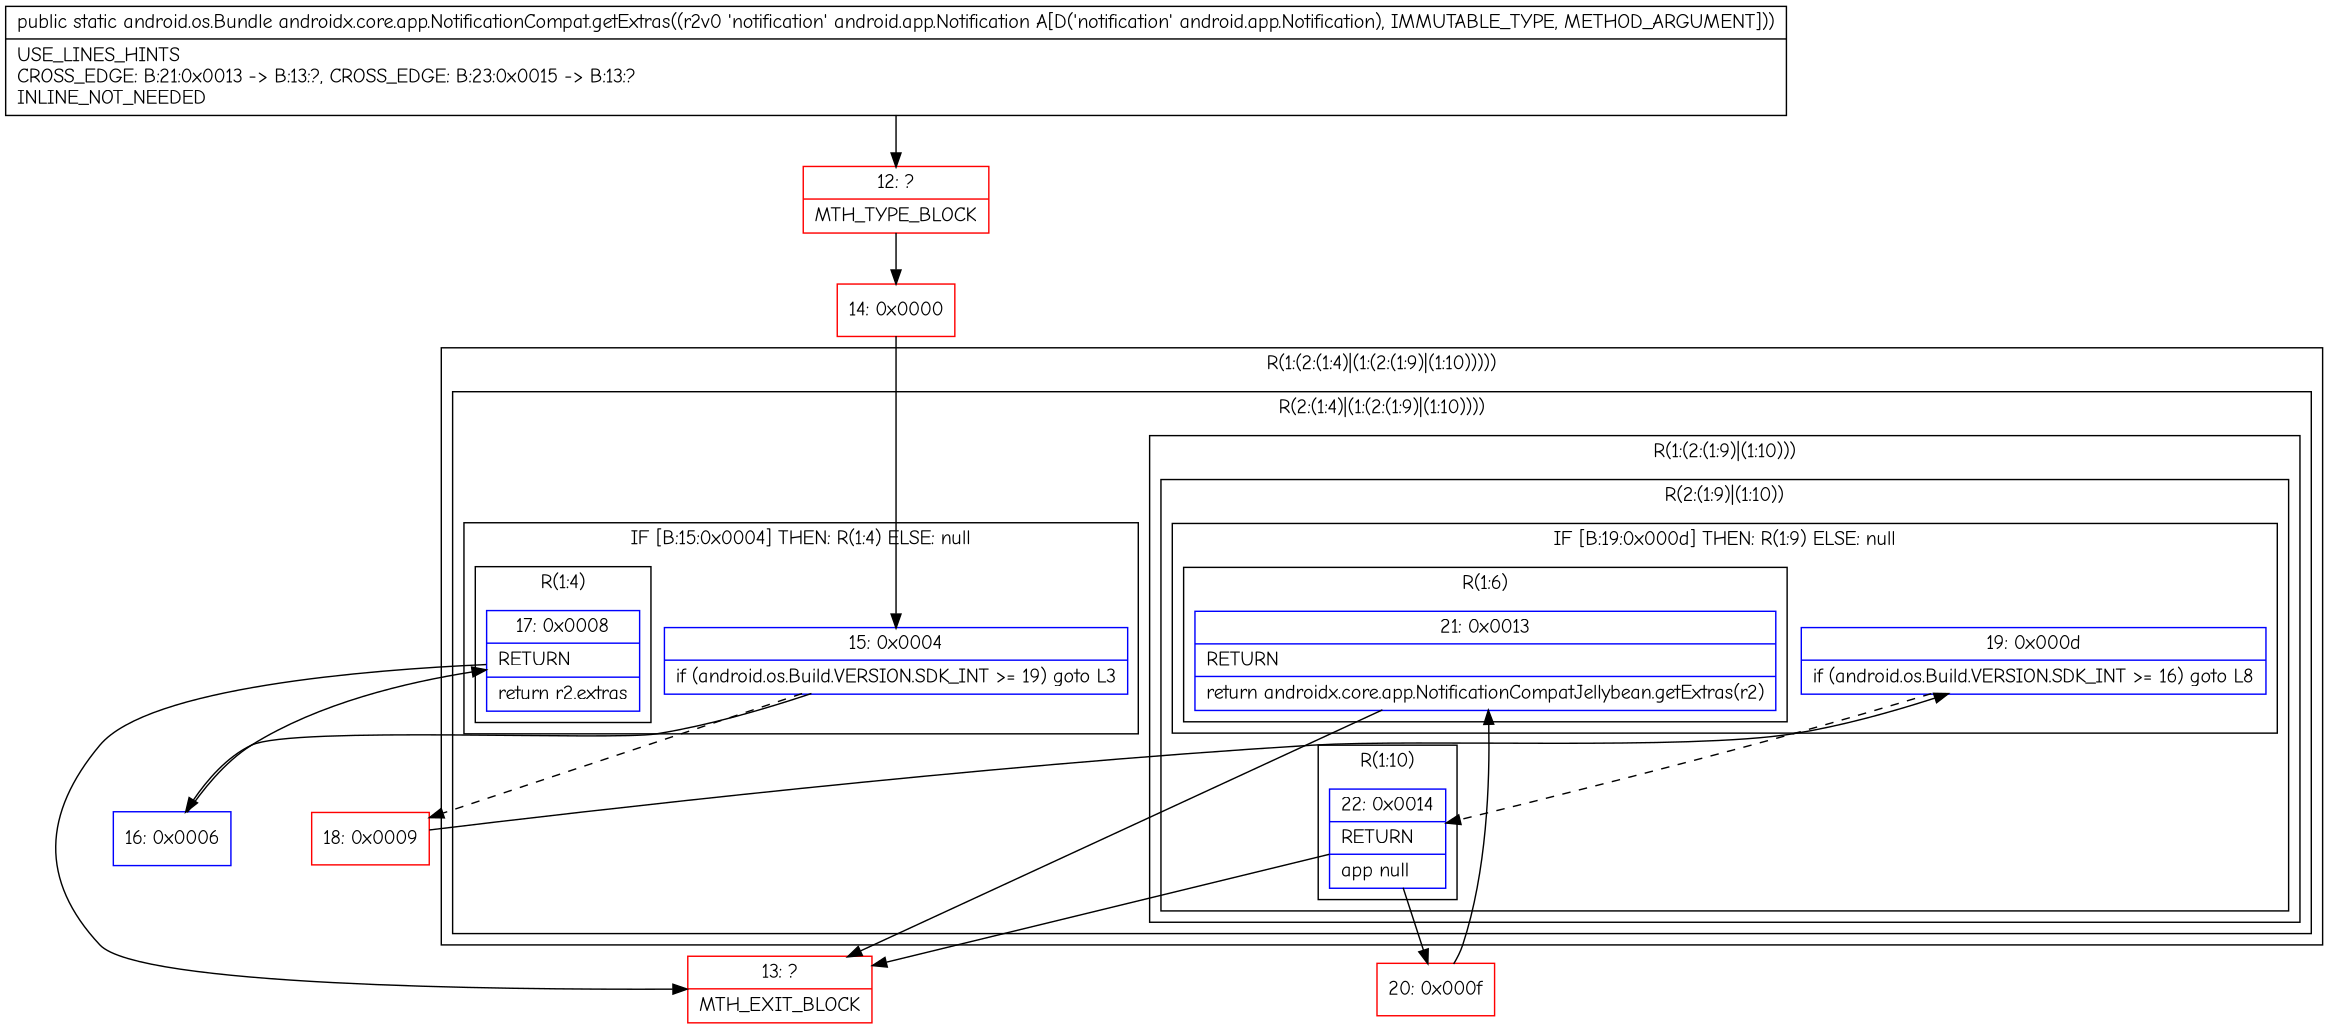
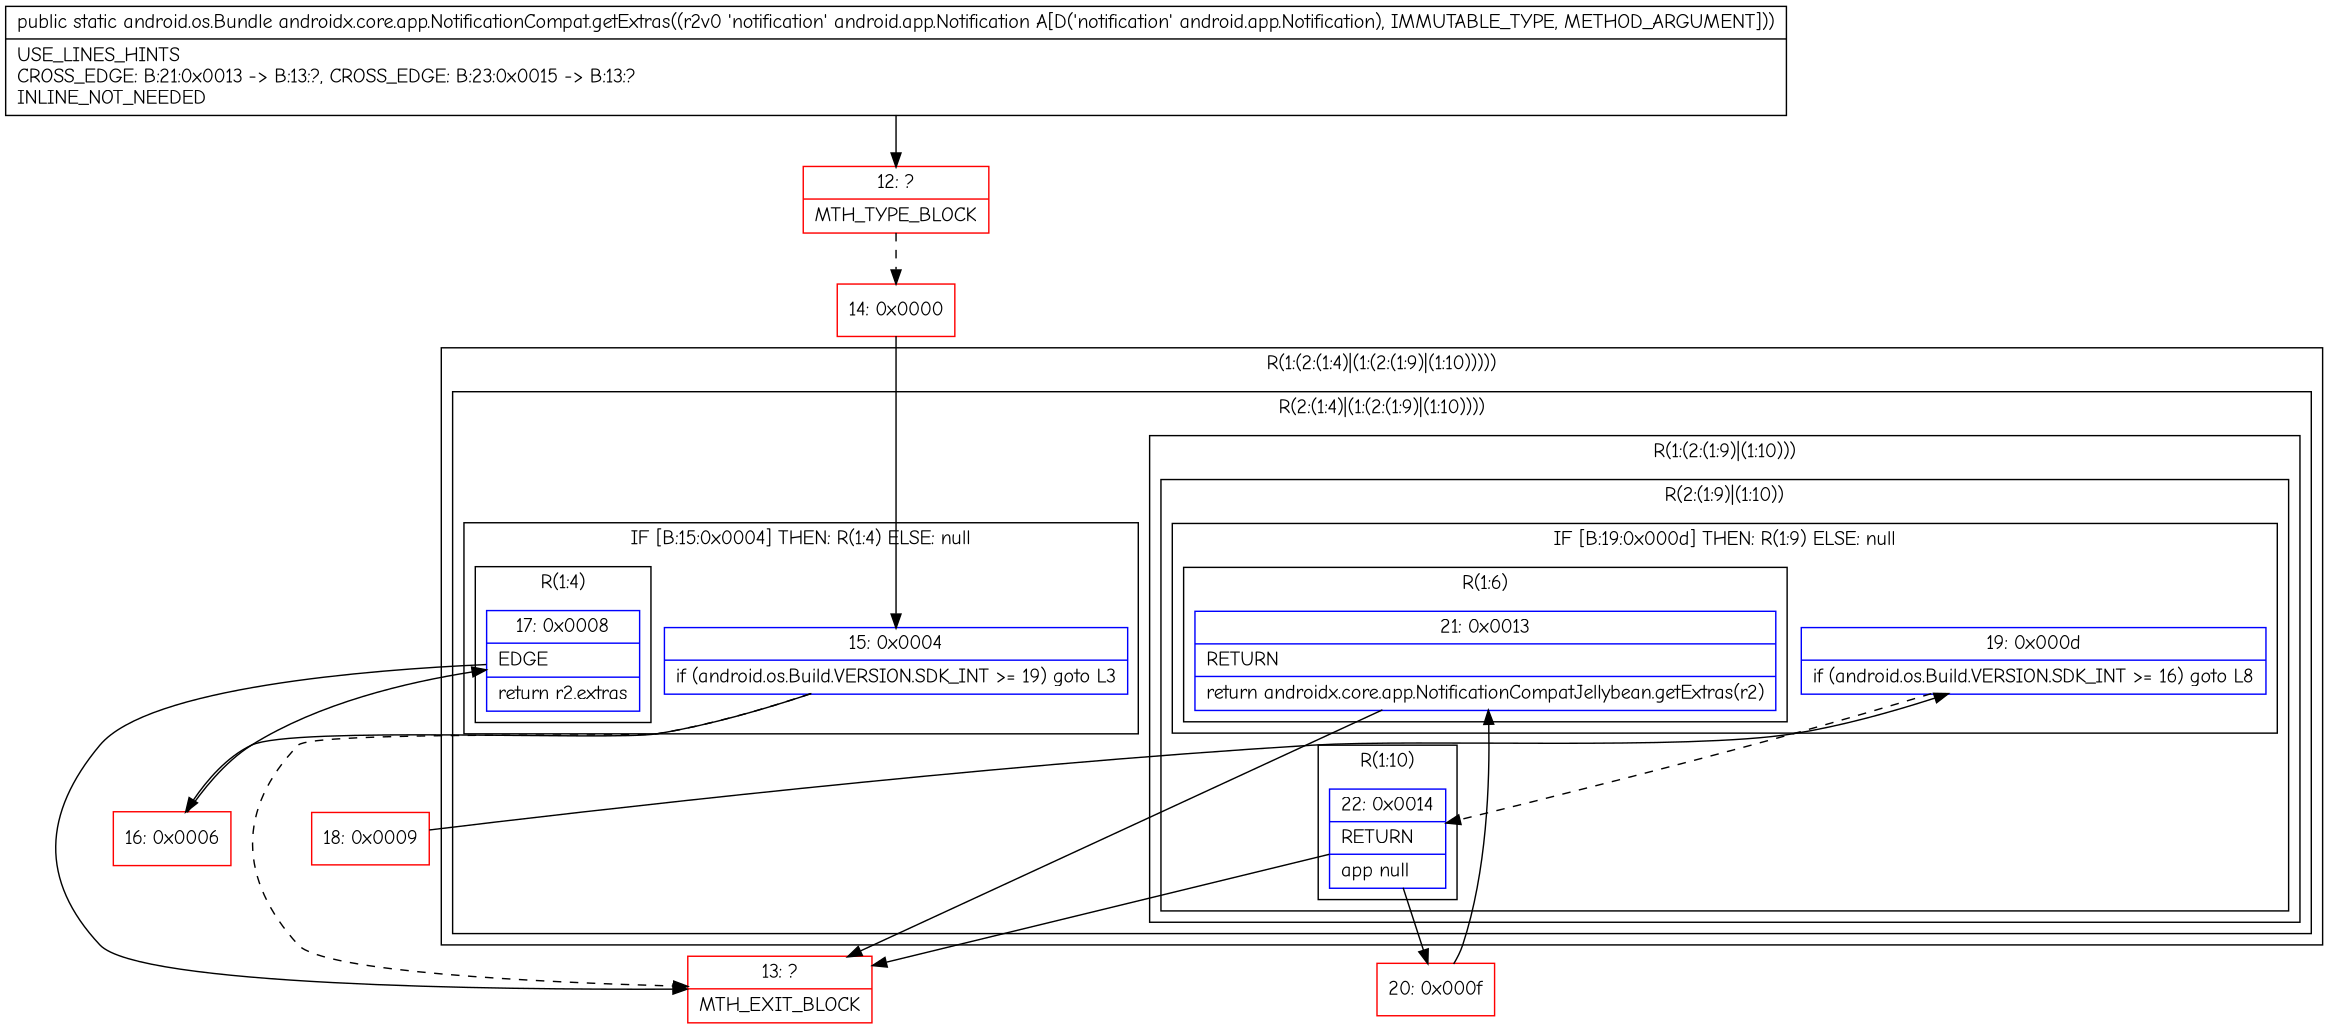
  digraph {
    fontname="Comic Neue"
    node [color=red fontname="Comic Neue" shape=record]
    edge [fontname="Comic Neue"]
-   n1 [color=blue label="{17\:\ 0x0008|RETURN\l|return r2.extras\l}"]
+   n1 [color=blue label="{17\:\ 0x0008|EDGE\l|return r2.extras\l}"]
    n2 [color=blue label="{15\:\ 0x0004|if (android.os.Build.VERSION.SDK_INT \>= 19) goto L3\l}"]
    n3 [color=blue label="{21\:\ 0x0013|RETURN\l|return androidx.core.app.NotificationCompatJellybean.getExtras(r2)\l}"]
    n4 [color=blue label="{19\:\ 0x000d|if (android.os.Build.VERSION.SDK_INT \>= 16) goto L8\l}"]
    n5 [color=blue label="{22\:\ 0x0014|RETURN\l|app null\l}"]
    n6 [label="{13\:\ ?|MTH_EXIT_BLOCK\l}"]
-   n7 [color=blue label="{16\:\ 0x0006}"]
+   n7 [label="{16\:\ 0x0006}"]
    n8 [label="{18\:\ 0x0009}"]
    n9 [label="{20\:\ 0x000f}"]
    n10 [label="{12\:\ ?|MTH_TYPE_BLOCK\l}"]
    n11 [label="{14\:\ 0x0000}"]
    n12 [label="{public static android.os.Bundle androidx.core.app.NotificationCompat.getExtras((r2v0 'notification' android.app.Notification A[D('notification' android.app.Notification), IMMUTABLE_TYPE, METHOD_ARGUMENT]))  | USE_LINES_HINTS\lCROSS_EDGE: B:21:0x0013 \-\> B:13:?, CROSS_EDGE: B:23:0x0015 \-\> B:13:?\lINLINE_NOT_NEEDED\l}" color=""]
    subgraph cluster_1 {
      label="R(1:(2:(1:4)|(1:(2:(1:9)|(1:10)))))"
      subgraph cluster_2 {
        label="R(2:(1:4)|(1:(2:(1:9)|(1:10))))"
        subgraph cluster_3 {
          label="IF [B:15:0x0004] THEN: R(1:4) ELSE: null"
          n2
          subgraph cluster_4 {
            label="R(1:4)"
            n1
          }
        }
        subgraph cluster_5 {
          label="R(1:(2:(1:9)|(1:10)))"
          subgraph cluster_6 {
            label="R(2:(1:9)|(1:10))"
            subgraph cluster_7 {
              label="IF [B:19:0x000d] THEN: R(1:9) ELSE: null"
              n4
              subgraph cluster_8 {
                label="R(1:6)"
                n3
              }
            }
            subgraph cluster_9 {
              label="R(1:10)"
              n5
            }
          }
        }
      }
    }
    n1 -> n6
    n2 -> n7
-   n2 -> n8 [style=dashed]
+   n2 -> n6 [style=dashed]
    n3 -> n6
    n4 -> n5 [style=dashed]
    n5 -> n6
    n5 -> n9
    n7 -> n1
    n8 -> n4
    n9 -> n3
-   n10 -> n11
+   n10 -> n11 [style=dashed]
    n11 -> n2
    n12 -> n10
  }
